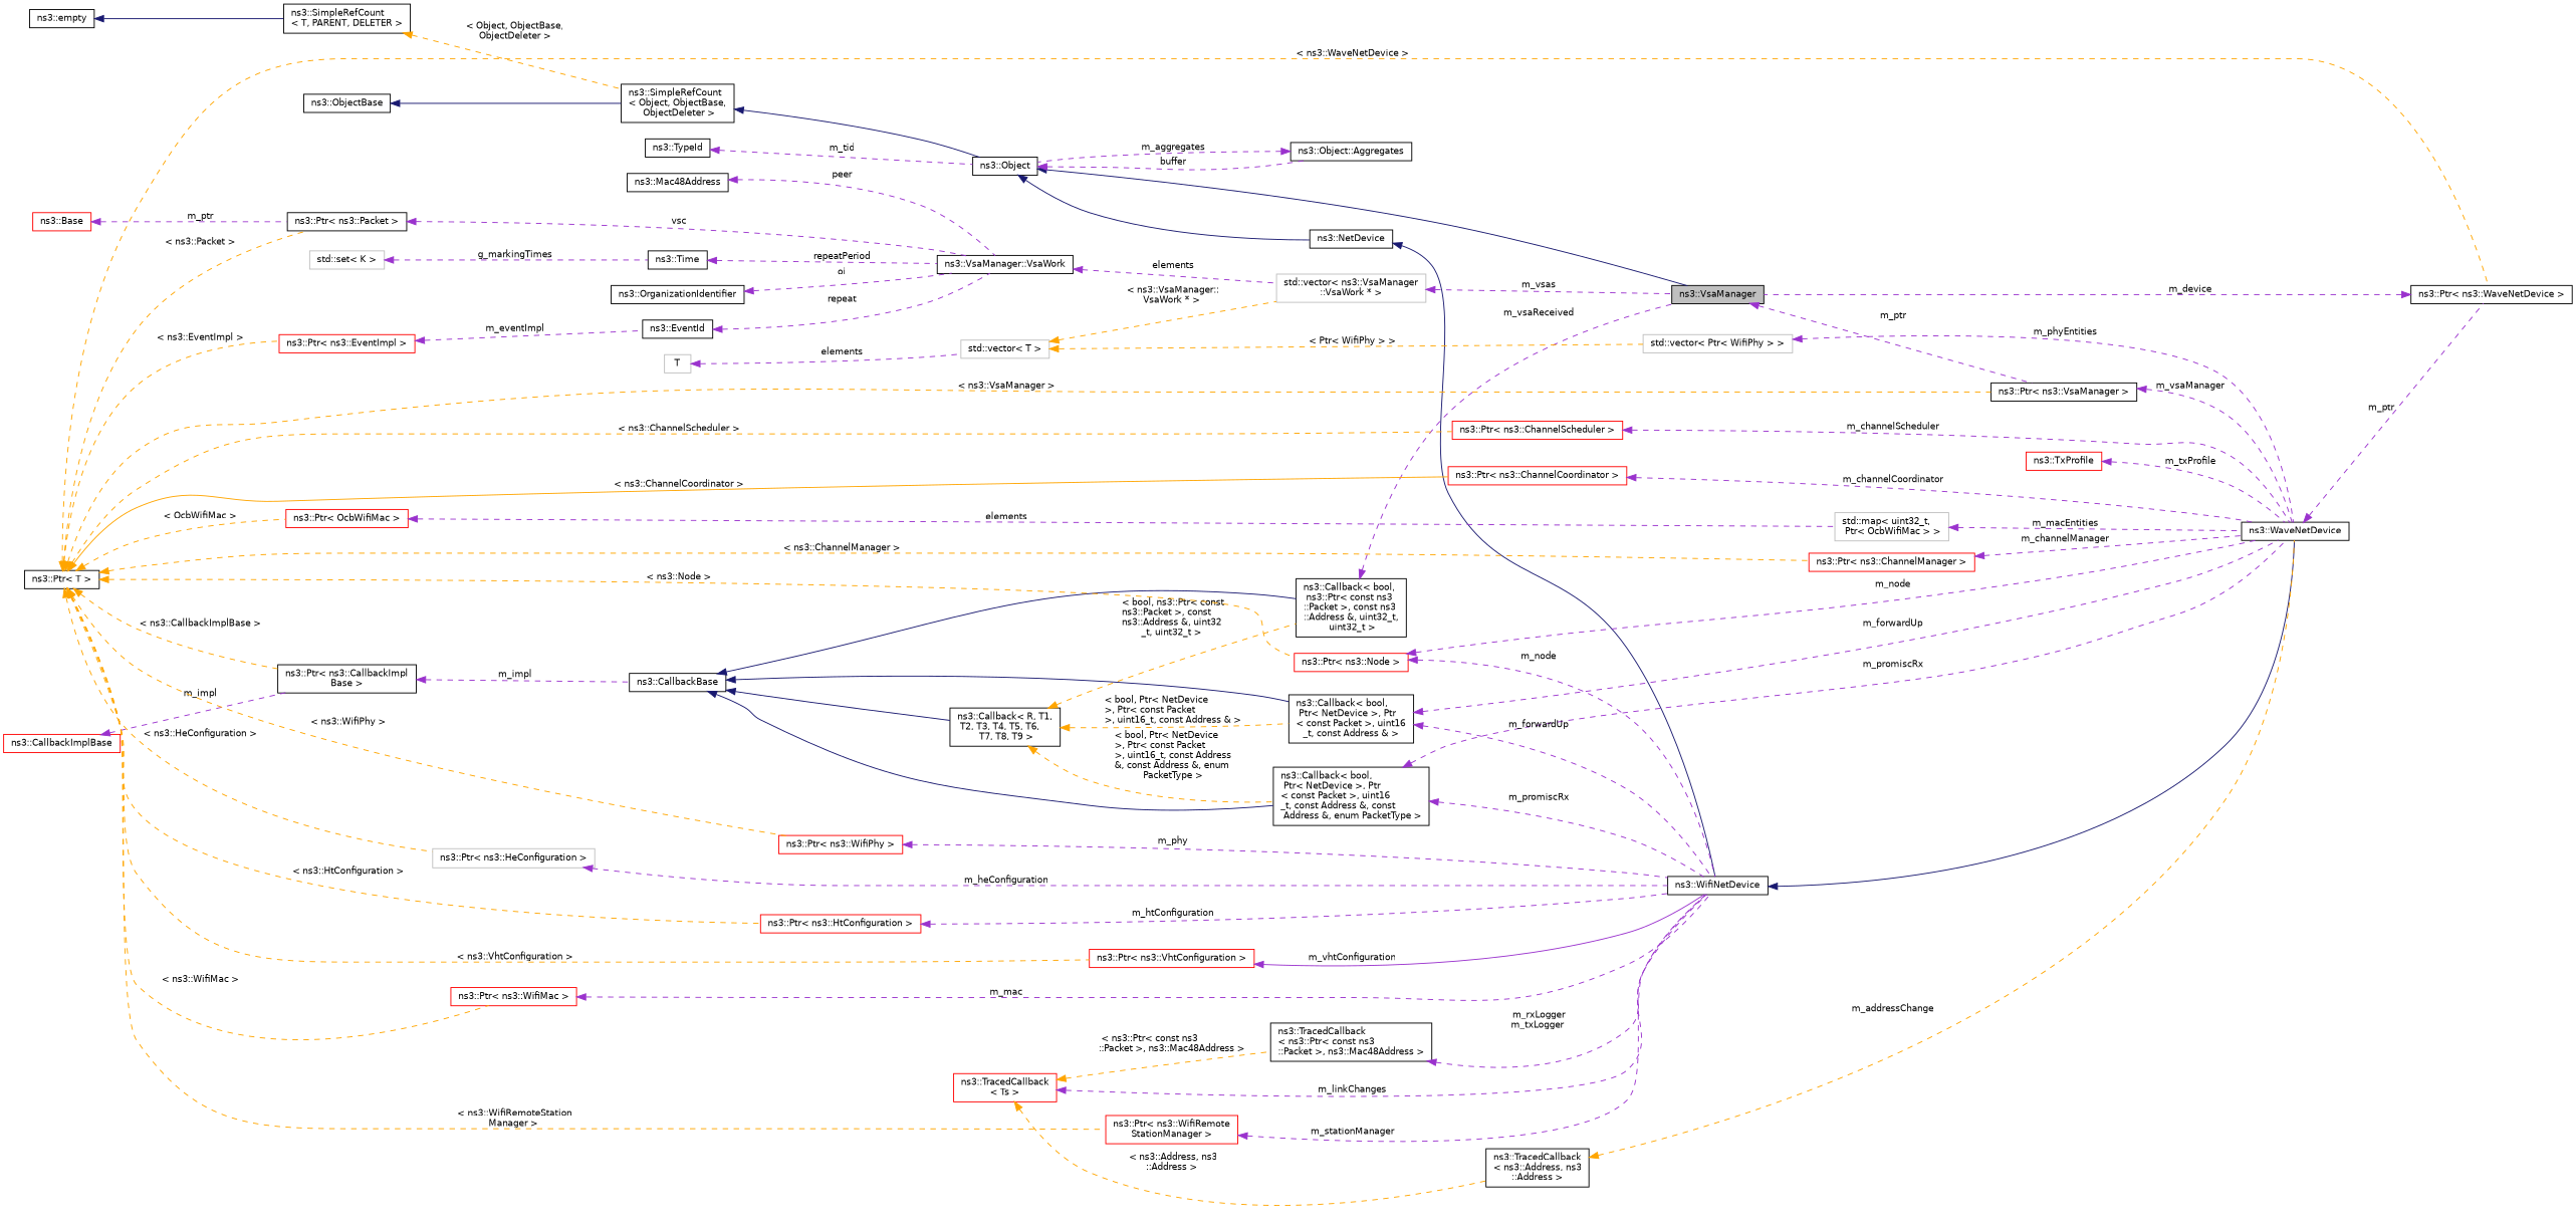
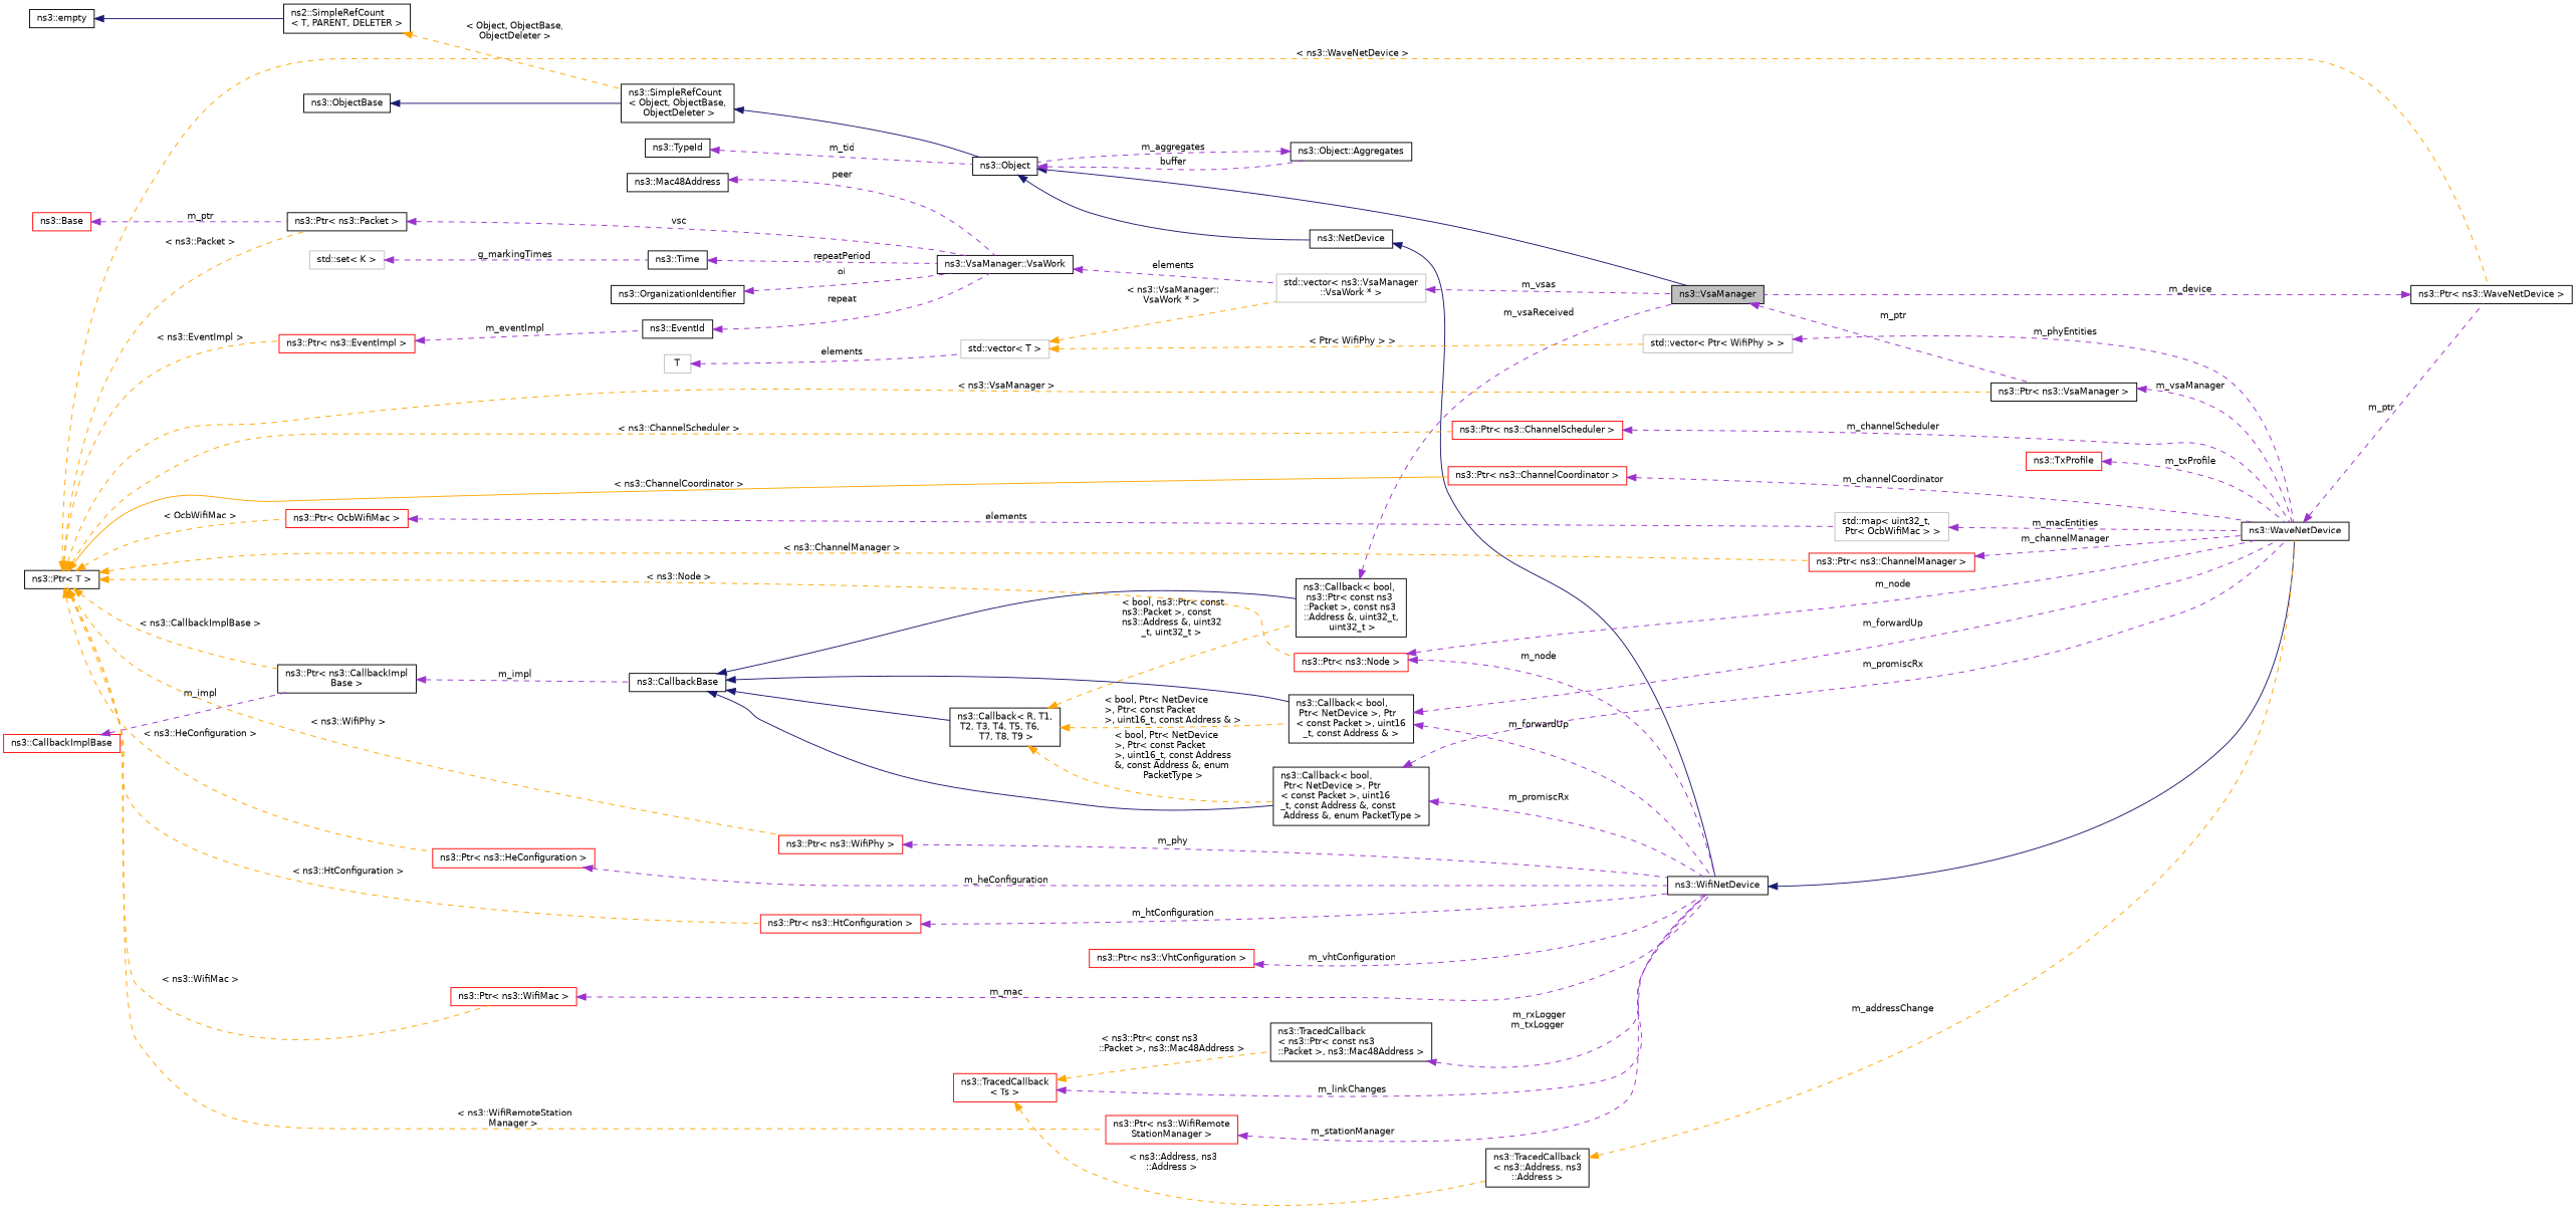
  digraph {
    rankdir=LR
    node [color=black fillcolor=white fontname=Helvetica fontsize=10 shape=record style=filled]
    edge [color=darkorchid3 dir=back fontname=Helvetica fontsize=10 labelfontname=Helvetica labelfontsize=10 style=dashed]
    n1 [fillcolor=grey75 fontcolor=black height=0.2 label="ns3::VsaManager" width=0.4]
    n2 [height=0.2 label="ns3::Ptr\< ns3::VsaManager \>" width=0.4]
    n3 [height=0.2 label="ns3::WaveNetDevice" width=0.4]
    n4 [height=0.2 label="ns3::Object" width=0.4]
    n5 [height=0.2 label="ns3::Object::Aggregates" width=0.4]
    n6 [height=0.2 label="ns3::NetDevice" width=0.4]
    n7 [height=0.2 label="ns3::WifiNetDevice" width=0.4]
    n8 [height=0.2 label="ns3::SimpleRefCount\l\< Object, ObjectBase,\l ObjectDeleter \>" width=0.4]
    n9 [height=0.2 label="ns3::ObjectBase" width=0.4]
-   n10 [height=0.2 label="ns3::SimpleRefCount\l\< T, PARENT, DELETER \>" width=0.4]
+   n10 [height=0.2 label="ns2::SimpleRefCount\l\< T, PARENT, DELETER \>" width=0.4]
    n11 [height=0.2 label="ns3::empty" width=0.4]
    n12 [height=0.2 label="ns3::TypeId" width=0.4]
    n13 [height=0.2 label="ns3::Callback\< bool,\l ns3::Ptr\< const ns3\l::Packet \>, const ns3\l::Address &, uint32_t,\l uint32_t \>" width=0.4]
    n14 [height=0.2 label="ns3::CallbackBase" width=0.4]
    n15 [height=0.2 label="ns3::Callback\< R, T1,\l T2, T3, T4, T5, T6,\l T7, T8, T9 \>" width=0.4]
    n16 [height=0.2 label="ns3::Callback\< bool,\l Ptr\< NetDevice \>, Ptr\l\< const Packet \>, uint16\l_t, const Address &, const\l Address &, enum PacketType \>" width=0.4]
    n17 [height=0.2 label="ns3::Callback\< bool,\l Ptr\< NetDevice \>, Ptr\l\< const Packet \>, uint16\l_t, const Address & \>" width=0.4]
    n18 [height=0.2 label="ns3::Ptr\< ns3::CallbackImpl\lBase \>" width=0.4]
    n19 [color=red height=0.2 label="ns3::CallbackImplBase" width=0.4]
    n20 [height=0.2 label="ns3::Ptr\< T \>" width=0.4]
    n21 [color=red height=0.2 label="ns3::Ptr\< ns3::EventImpl \>" width=0.4]
    n22 [height=0.2 label="ns3::Ptr\< ns3::Packet \>" width=0.4]
    n23 [height=0.2 label="ns3::Ptr\< ns3::WaveNetDevice \>" width=0.4]
    n24 [color=red height=0.2 label="ns3::Ptr\< ns3::WifiMac \>" width=0.4]
    n25 [color=red height=0.2 label="ns3::Ptr\< ns3::HtConfiguration \>" width=0.4]
    n26 [color=red height=0.2 label="ns3::Ptr\< ns3::WifiRemote\lStationManager \>" width=0.4]
    n27 [color=red height=0.2 label="ns3::Ptr\< ns3::Node \>" width=0.4]
-   n28 [color=grey75 height=0.2 label="ns3::Ptr\< ns3::HeConfiguration \>" width=0.4]
+   n28 [color=red height=0.2 label="ns3::Ptr\< ns3::HeConfiguration \>" width=0.4]
    n29 [color=red height=0.2 label="ns3::Ptr\< ns3::WifiPhy \>" width=0.4]
    n30 [color=red height=0.2 label="ns3::Ptr\< ns3::VhtConfiguration \>" width=0.4]
    n31 [color=red height=0.2 label="ns3::Ptr\< OcbWifiMac \>" width=0.4]
    n32 [color=red height=0.2 label="ns3::Ptr\< ns3::ChannelCoordinator \>" width=0.4]
    n33 [color=red height=0.2 label="ns3::Ptr\< ns3::ChannelManager \>" width=0.4]
    n34 [color=red height=0.2 label="ns3::Ptr\< ns3::ChannelScheduler \>" width=0.4]
    n35 [height=0.2 label="ns3::EventId" width=0.4]
    n36 [height=0.2 label="ns3::VsaManager::VsaWork" width=0.4]
    n37 [color=grey75 height=0.2 label="std::map\< uint32_t,\l Ptr\< OcbWifiMac \> \>" width=0.4]
    n38 [color=grey75 height=0.2 label="std::vector\< ns3::VsaManager\l::VsaWork * \>" width=0.4]
    n39 [height=0.2 label="ns3::Mac48Address" width=0.4]
    n40 [height=0.2 label="ns3::Time" width=0.4]
    n41 [color=grey75 height=0.2 label="std::set\< K \>" width=0.4]
    n42 [color=red height=0.2 label="ns3::Base" width=0.4]
    n43 [height=0.2 label="ns3::OrganizationIdentifier" width=0.4]
    n44 [color=grey75 height=0.2 label="std::vector\< T \>" width=0.4]
    n45 [color=grey75 height=0.2 label="std::vector\< Ptr\< WifiPhy \> \>" width=0.4]
    n46 [color=grey75 height=0.2 label=T width=0.4]
    n47 [height=0.2 label="ns3::TracedCallback\l\< ns3::Ptr\< const ns3\l::Packet \>, ns3::Mac48Address \>" width=0.4]
    n48 [color=red height=0.2 label="ns3::TracedCallback\l\< Ts \>" width=0.4]
    n49 [height=0.2 label="ns3::TracedCallback\l\< ns3::Address, ns3\l::Address \>" width=0.4]
    n50 [color=red height=0.2 label="ns3::TxProfile" width=0.4]
    n1 -> n2 [label=" m_ptr"]
    n2 -> n3 [label=" m_vsaManager"]
    n3 -> n23 [label=" m_ptr"]
    n4 -> n1 [color=midnightblue style=solid]
    n4 -> n5 [label=" buffer"]
    n4 -> n6 [color=midnightblue style=solid]
    n5 -> n4 [label=" m_aggregates"]
    n6 -> n7 [color=midnightblue style=solid]
    n7 -> n3 [color=midnightblue style=solid]
    n8 -> n4 [color=midnightblue style=solid]
    n9 -> n8 [color=midnightblue style=solid]
    n10 -> n8 [color=orange label=" \< Object, ObjectBase,\l ObjectDeleter \>"]
    n11 -> n10 [color=midnightblue style=solid]
    n12 -> n4 [label=" m_tid"]
    n13 -> n1 [label=" m_vsaReceived"]
    n14 -> n13 [color=midnightblue style=solid]
    n14 -> n15 [color=midnightblue style=solid]
    n14 -> n16 [color=midnightblue style=solid]
    n14 -> n17 [color=midnightblue style=solid]
    n15 -> n13 [color=orange label=" \< bool, ns3::Ptr\< const\l ns3::Packet \>, const\l ns3::Address &, uint32\l_t, uint32_t \>"]
    n15 -> n16 [color=orange label=" \< bool, Ptr\< NetDevice\l \>, Ptr\< const Packet\l \>, uint16_t, const Address\l &, const Address &, enum\l PacketType \>"]
    n15 -> n17 [color=orange label=" \< bool, Ptr\< NetDevice\l \>, Ptr\< const Packet\l \>, uint16_t, const Address & \>"]
    n16 -> n3 [label=" m_promiscRx"]
    n16 -> n7 [label=" m_promiscRx"]
    n17 -> n3 [label=" m_forwardUp"]
    n17 -> n7 [label=" m_forwardUp"]
    n18 -> n14 [label=" m_impl"]
    n19 -> n18 [label=" m_impl"]
    n20 -> n2 [color=orange label=" \< ns3::VsaManager \>"]
    n20 -> n18 [color=orange label=" \< ns3::CallbackImplBase \>"]
    n20 -> n21 [color=orange label=" \< ns3::EventImpl \>"]
    n20 -> n22 [color=orange label=" \< ns3::Packet \>"]
    n20 -> n23 [color=orange label=" \< ns3::WaveNetDevice \>"]
    n20 -> n24 [color=orange label=" \< ns3::WifiMac \>"]
    n20 -> n25 [color=orange label=" \< ns3::HtConfiguration \>"]
    n20 -> n26 [color=orange label=" \< ns3::WifiRemoteStation\lManager \>"]
    n20 -> n27 [color=orange label=" \< ns3::Node \>"]
    n20 -> n28 [color=orange label=" \< ns3::HeConfiguration \>"]
    n20 -> n29 [color=orange label=" \< ns3::WifiPhy \>"]
-   n20 -> n30 [color=orange label=" \< ns3::VhtConfiguration \>"]
    n20 -> n31 [color=orange label=" \< OcbWifiMac \>"]
    n20 -> n32 [color=orange label=" \< ns3::ChannelCoordinator \>" style=solid]
    n20 -> n33 [color=orange label=" \< ns3::ChannelManager \>"]
    n20 -> n34 [color=orange label=" \< ns3::ChannelScheduler \>"]
    n21 -> n35 [label=" m_eventImpl"]
    n22 -> n36 [label=" vsc"]
    n23 -> n1 [label=" m_device"]
    n24 -> n7 [label=" m_mac"]
    n25 -> n7 [label=" m_htConfiguration"]
    n26 -> n7 [label=" m_stationManager"]
    n27 -> n3 [label=" m_node"]
    n27 -> n7 [label=" m_node"]
    n28 -> n7 [label=" m_heConfiguration"]
    n29 -> n7 [label=" m_phy"]
-   n30 -> n7 [label=" m_vhtConfiguration" style=solid]
+   n30 -> n7 [label=" m_vhtConfiguration"]
    n31 -> n37 [label=" elements"]
    n32 -> n3 [label=" m_channelCoordinator"]
    n33 -> n3 [label=" m_channelManager"]
    n34 -> n3 [label=" m_channelScheduler"]
    n35 -> n36 [label=" repeat"]
    n36 -> n38 [label=" elements"]
    n37 -> n3 [label=" m_macEntities"]
    n38 -> n1 [label=" m_vsas"]
    n39 -> n36 [label=" peer"]
    n40 -> n36 [label=" repeatPeriod"]
    n41 -> n40 [label=" g_markingTimes"]
    n42 -> n22 [label=" m_ptr"]
    n43 -> n36 [label=" oi"]
    n44 -> n38 [color=orange label=" \< ns3::VsaManager::\lVsaWork * \>"]
    n44 -> n45 [color=orange label=" \< Ptr\< WifiPhy \> \>"]
    n45 -> n3 [label=" m_phyEntities"]
    n46 -> n44 [label=" elements"]
    n47 -> n7 [label=" m_rxLogger\nm_txLogger"]
    n48 -> n7 [label=" m_linkChanges"]
    n48 -> n47 [color=orange label=" \< ns3::Ptr\< const ns3\l::Packet \>, ns3::Mac48Address \>"]
    n48 -> n49 [color=orange label=" \< ns3::Address, ns3\l::Address \>"]
    n49 -> n3 [color=orange label=" m_addressChange"]
    n50 -> n3 [label=" m_txProfile"]
  }
